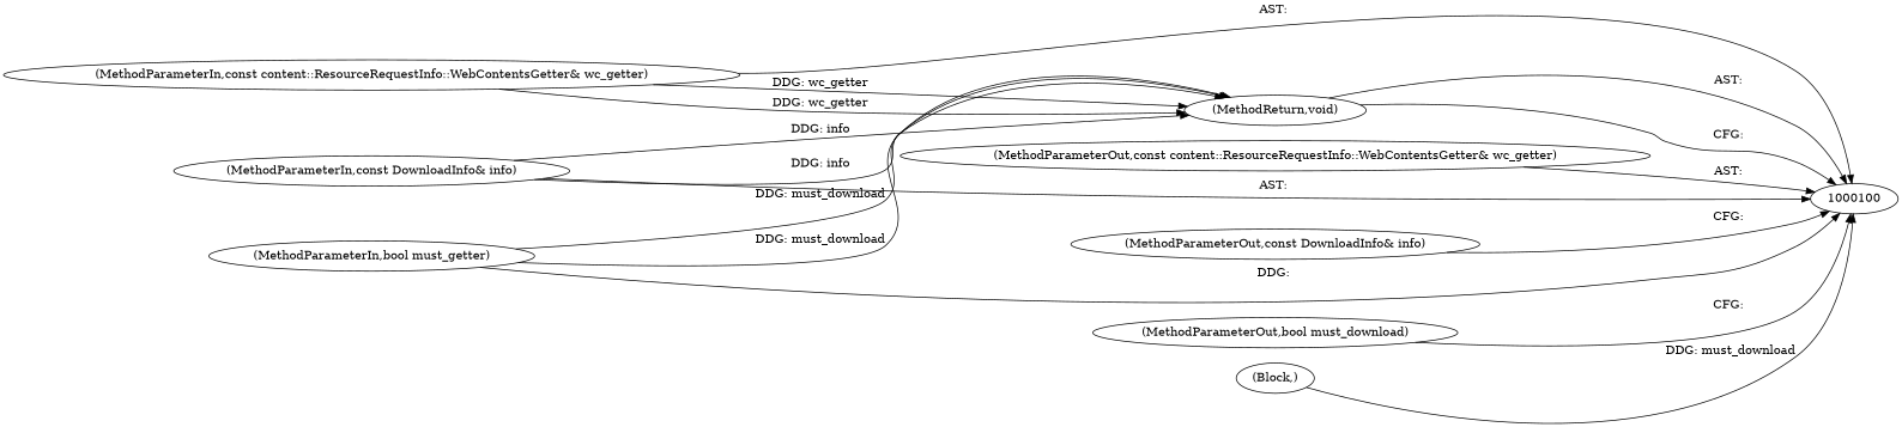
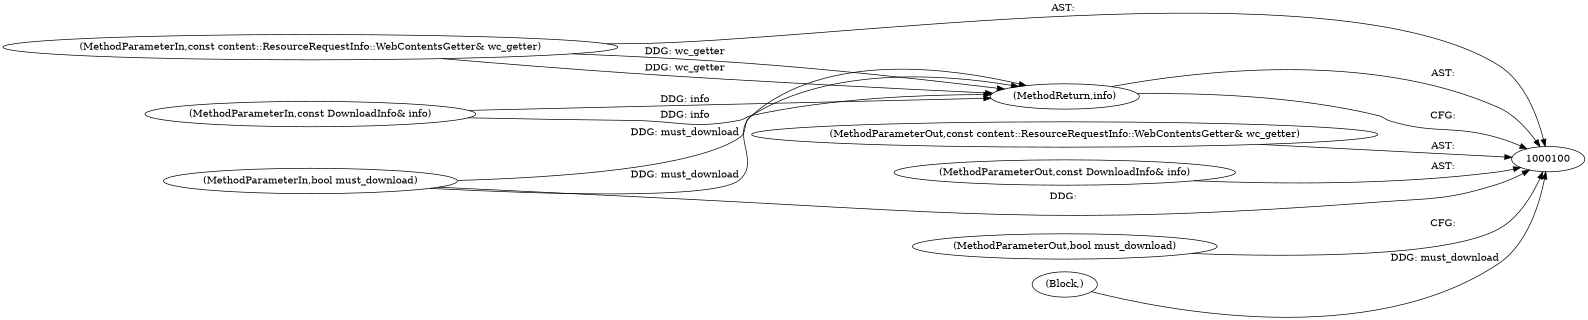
  digraph {
    rankdir=LR
-   n1 [label="(MethodReturn,void)"]
+   n1 [label="(MethodReturn,info)"]
    1000100
    n3 [label="(MethodParameterIn,const content::ResourceRequestInfo::WebContentsGetter& wc_getter)"]
    n4 [label="(MethodParameterOut,const content::ResourceRequestInfo::WebContentsGetter& wc_getter)"]
    n5 [label="(MethodParameterIn,const DownloadInfo& info)"]
    n6 [label="(MethodParameterOut,const DownloadInfo& info)"]
-   n7 [label="(MethodParameterIn,bool must_getter)"]
+   n7 [label="(MethodParameterIn,bool must_download)"]
    n8 [label="(MethodParameterOut,bool must_download)"]
    n9 [label="(Block,)"]
    n1 -> 1000100 [label="AST: "]
    n1 -> 1000100 [label="CFG: "]
    n3 -> n1 [label="DDG: wc_getter"]
    n3 -> n1 [label="DDG: wc_getter"]
    n3 -> 1000100 [label="AST: "]
    n4 -> 1000100 [label="AST: "]
    n5 -> n1 [label="DDG: info"]
    n5 -> n1 [label="DDG: info"]
-   n5 -> 1000100 [label="AST: "]
-   n6 -> 1000100 [label="CFG: "]
+   n6 -> 1000100 [label="AST: "]
    n7 -> n1 [label="DDG: must_download"]
    n7 -> n1 [label="DDG: must_download"]
    n7 -> 1000100 [label="DDG: "]
    n8 -> 1000100 [label="CFG: "]
    n9 -> 1000100 [label="DDG: must_download"]
  }
